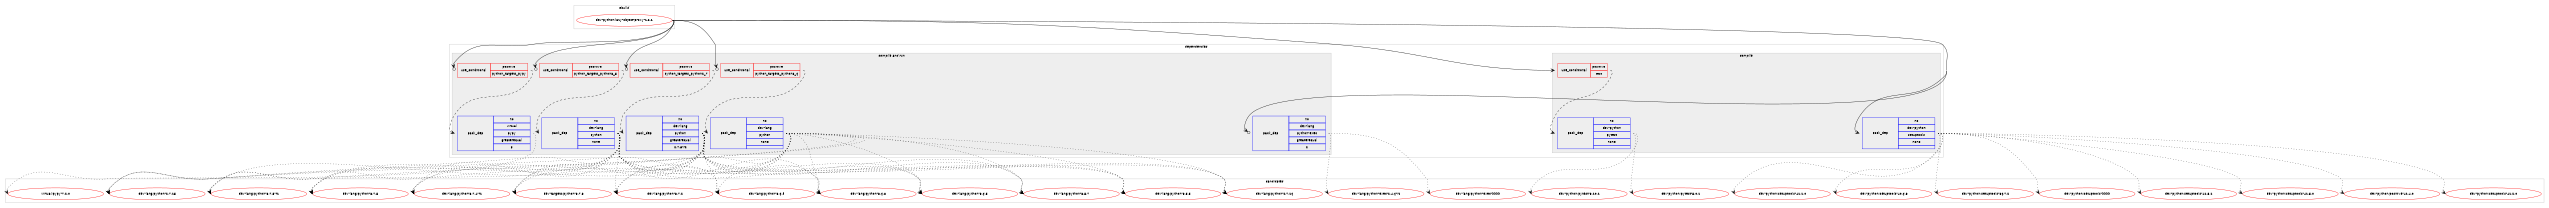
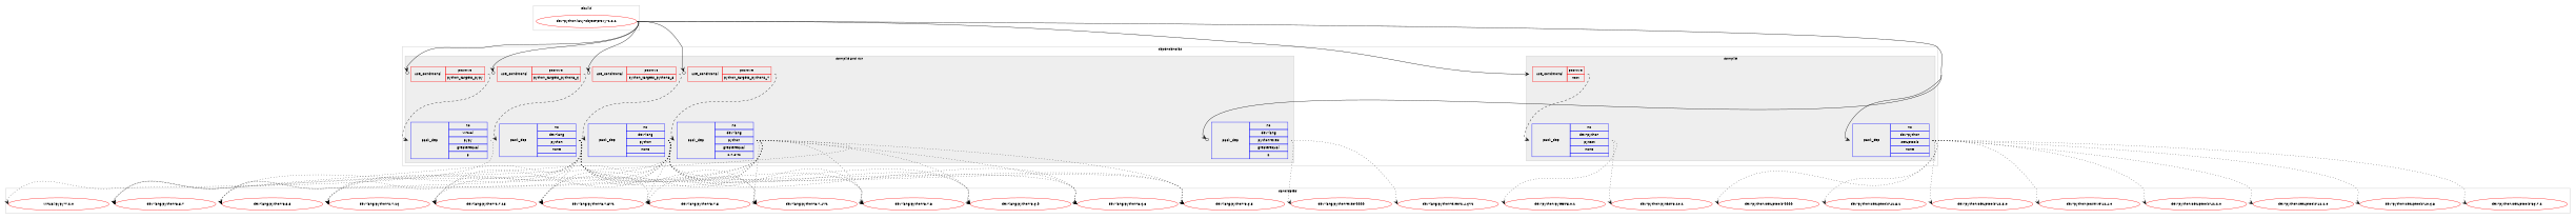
  digraph {
    compound=true
    concentrate=true
    fontname=Helvetica
    fontsize=10
    newrank=true
    rankdir=TB
    ranksep=1.5
    node [color=red fontname=Helvetica fontsize=10]
    edge [arrowhead=vee headport=w style=dotted tailport=e weight=100]
    n1 [label="dev-python/lazy-object-proxy-1.2.1" width=4]
    n2 [color=blue label=<<TABLE BORDER="0" CELLBORDER="1" CELLSPACING="0" CELLPADDING="4" WIDTH="220"><TR><TD ROWSPAN="6" CELLPADDING="30">pack_dep</TD></TR><TR><TD WIDTH="110">no</TD></TR><TR><TD>dev-python</TD></TR><TR><TD>pytest</TD></TR><TR><TD>none</TD></TR><TR><TD></TD></TR></TABLE>> shape=none]
    n3 [label=<<TABLE BORDER="0" CELLBORDER="1" CELLSPACING="0" CELLPADDING="4"><TR><TD ROWSPAN="3" CELLPADDING="10">use_conditional</TD></TR><TR><TD>positive</TD></TR><TR><TD>test</TD></TR></TABLE>> shape=none]
    n4 [color=blue label=<<TABLE BORDER="0" CELLBORDER="1" CELLSPACING="0" CELLPADDING="4" WIDTH="220"><TR><TD ROWSPAN="6" CELLPADDING="30">pack_dep</TD></TR><TR><TD WIDTH="110">no</TD></TR><TR><TD>dev-python</TD></TR><TR><TD>setuptools</TD></TR><TR><TD>none</TD></TR><TR><TD></TD></TR></TABLE>> shape=none]
    n5 [color=blue label=<<TABLE BORDER="0" CELLBORDER="1" CELLSPACING="0" CELLPADDING="4" WIDTH="220"><TR><TD ROWSPAN="6" CELLPADDING="30">pack_dep</TD></TR><TR><TD WIDTH="110">no</TD></TR><TR><TD>virtual</TD></TR><TR><TD>pypy</TD></TR><TR><TD>greaterequal</TD></TR><TR><TD>5</TD></TR></TABLE>> shape=none]
    n6 [label=<<TABLE BORDER="0" CELLBORDER="1" CELLSPACING="0" CELLPADDING="4"><TR><TD ROWSPAN="3" CELLPADDING="10">use_conditional</TD></TR><TR><TD>positive</TD></TR><TR><TD>python_targets_pypy</TD></TR></TABLE>> shape=none]
    n7 [color=blue label=<<TABLE BORDER="0" CELLBORDER="1" CELLSPACING="0" CELLPADDING="4" WIDTH="220"><TR><TD ROWSPAN="6" CELLPADDING="30">pack_dep</TD></TR><TR><TD WIDTH="110">no</TD></TR><TR><TD>dev-lang</TD></TR><TR><TD>python</TD></TR><TR><TD>greaterequal</TD></TR><TR><TD>2.7.5-r2</TD></TR></TABLE>> shape=none]
    n8 [label=<<TABLE BORDER="0" CELLBORDER="1" CELLSPACING="0" CELLPADDING="4"><TR><TD ROWSPAN="3" CELLPADDING="10">use_conditional</TD></TR><TR><TD>positive</TD></TR><TR><TD>python_targets_python2_7</TD></TR></TABLE>> shape=none]
    n9 [color=blue label=<<TABLE BORDER="0" CELLBORDER="1" CELLSPACING="0" CELLPADDING="4" WIDTH="220"><TR><TD ROWSPAN="6" CELLPADDING="30">pack_dep</TD></TR><TR><TD WIDTH="110">no</TD></TR><TR><TD>dev-lang</TD></TR><TR><TD>python</TD></TR><TR><TD>none</TD></TR><TR><TD></TD></TR></TABLE>> shape=none]
    n10 [label=<<TABLE BORDER="0" CELLBORDER="1" CELLSPACING="0" CELLPADDING="4"><TR><TD ROWSPAN="3" CELLPADDING="10">use_conditional</TD></TR><TR><TD>positive</TD></TR><TR><TD>python_targets_python3_5</TD></TR></TABLE>> shape=none]
    n11 [color=blue label=<<TABLE BORDER="0" CELLBORDER="1" CELLSPACING="0" CELLPADDING="4" WIDTH="220"><TR><TD ROWSPAN="6" CELLPADDING="30">pack_dep</TD></TR><TR><TD WIDTH="110">no</TD></TR><TR><TD>dev-lang</TD></TR><TR><TD>python</TD></TR><TR><TD>none</TD></TR><TR><TD></TD></TR></TABLE>> shape=none]
    n12 [label=<<TABLE BORDER="0" CELLBORDER="1" CELLSPACING="0" CELLPADDING="4"><TR><TD ROWSPAN="3" CELLPADDING="10">use_conditional</TD></TR><TR><TD>positive</TD></TR><TR><TD>python_targets_python3_6</TD></TR></TABLE>> shape=none]
    n13 [color=blue label=<<TABLE BORDER="0" CELLBORDER="1" CELLSPACING="0" CELLPADDING="4" WIDTH="220"><TR><TD ROWSPAN="6" CELLPADDING="30">pack_dep</TD></TR><TR><TD WIDTH="110">no</TD></TR><TR><TD>dev-lang</TD></TR><TR><TD>python-exec</TD></TR><TR><TD>greaterequal</TD></TR><TR><TD>2</TD></TR></TABLE>> shape=none]
    n14 [label="dev-python/pytest-3.10.1" width=4]
    n15 [label="dev-python/pytest-5.0.1" width=4]
    n16 [label="dev-python/setuptools-36.7.2" width=4]
    n17 [label="dev-python/setuptools-40.6.3" width=4]
    n18 [label="dev-python/setuptools-41.1.0" width=4]
    n19 [label="dev-python/setuptools-41.2.0" width=4]
    n20 [label="dev-python/positive-41.4.0" width=4]
    n21 [label="dev-python/setuptools-41.5.0" width=4]
    n22 [label="dev-python/setuptools-41.5.1" width=4]
    n23 [label="dev-python/setuptools-9999" width=4]
    n24 [label="virtual/pypy-7.2.0" width=4]
    n25 [label="dev-lang/python-2.7.15" width=4]
    n26 [label="dev-lang/python-2.7.16" width=4]
    n27 [label="dev-lang/python-3.5.5" width=4]
    n28 [label="dev-lang/python-3.5.7" width=4]
    n29 [label="dev-lang/python-3.6.5" width=4]
    n30 [label="dev-lang/python-3.6.8" width=4]
    n31 [label="dev-lang/python-3.6.9" width=4]
-   n32 [label="dev-lang/python-3.7.2" width=4]
-   n33 [label="dev-targets/python-3.7.3" width=4]
+   n33 [label="dev-lang/python-3.7.3" width=4]
    n34 [label="dev-lang/python-3.7.4-r1" width=4]
    n35 [label="dev-lang/python-3.7.5" width=4]
    n36 [label="dev-lang/python-3.7.5-r1" width=4]
    n37 [label="dev-lang/python-exec-2.4.6-r1" width=4]
    n38 [label="dev-lang/python-exec-9999" width=4]
    subgraph cluster_1 {
      color=gray
      label=<<i>ebuild</i>>
      rank=same
      n1
    }
    subgraph cluster_2 {
      color=gray
      label=<<i>dependencies</i>>
      subgraph cluster_3 {
        color=gray
        fillcolor="#eeeeee"
        label=<<i>compile</i>>
        style=filled
        subgraph sub_4 {
          color=gray
          fillcolor="#eeeeee"
          label=<<i>compile</i>>
          style=filled
          n3
          subgraph sub_5 {
            color=gray
            fillcolor="#eeeeee"
            label=<<i>compile</i>>
            style=filled
            n2
          }
        }
        subgraph sub_6 {
          color=gray
          fillcolor="#eeeeee"
          label=<<i>compile</i>>
          style=filled
          n4
        }
      }
      subgraph cluster_7 {
        color=gray
        fillcolor="#eeeeee"
        label=<<i>compile and run</i>>
        style=filled
        subgraph sub_8 {
          color=gray
          fillcolor="#eeeeee"
          label=<<i>compile and run</i>>
          style=filled
          n6
          subgraph sub_9 {
            color=gray
            fillcolor="#eeeeee"
            label=<<i>compile and run</i>>
            style=filled
            n5
          }
        }
        subgraph sub_10 {
          color=gray
          fillcolor="#eeeeee"
          label=<<i>compile and run</i>>
          style=filled
          n8
          subgraph sub_11 {
            color=gray
            fillcolor="#eeeeee"
            label=<<i>compile and run</i>>
            style=filled
            n7
          }
        }
        subgraph sub_12 {
          color=gray
          fillcolor="#eeeeee"
          label=<<i>compile and run</i>>
          style=filled
          n10
          subgraph sub_13 {
            color=gray
            fillcolor="#eeeeee"
            label=<<i>compile and run</i>>
            style=filled
            n9
          }
        }
        subgraph sub_14 {
          color=gray
          fillcolor="#eeeeee"
          label=<<i>compile and run</i>>
          style=filled
          n12
          subgraph sub_15 {
            color=gray
            fillcolor="#eeeeee"
            label=<<i>compile and run</i>>
            style=filled
            n11
          }
        }
        subgraph sub_16 {
          color=gray
          fillcolor="#eeeeee"
          label=<<i>compile and run</i>>
          style=filled
          n13
        }
      }
      subgraph cluster_17 {
        color=gray
        fillcolor="#eeeeee"
        label=<<i>run</i>>
        style=filled
      }
    }
    subgraph cluster_18 {
      color=gray
      label=<<i>candidates</i>>
      rank=same
      subgraph sub_19 {
        color=black
        label=<<i>candidates</i>>
        nodesep=1
        rank=same
        n14
        n15
      }
      subgraph sub_20 {
        color=black
        label=<<i>candidates</i>>
        nodesep=1
        rank=same
        n16
        n17
        n18
        n19
        n20
        n21
        n22
        n23
      }
      subgraph sub_21 {
        color=black
        label=<<i>candidates</i>>
        nodesep=1
        rank=same
        n24
      }
      subgraph sub_22 {
        color=black
        label=<<i>candidates</i>>
        nodesep=1
        rank=same
        n25
        n26
        n27
        n28
        n29
        n30
        n31
-       n32
        n33
        n34
        n35
        n36
      }
      subgraph sub_23 {
        color=black
        label=<<i>candidates</i>>
        nodesep=1
        rank=same
        n25
        n26
        n27
        n28
        n29
        n30
        n31
-       n32
        n33
        n34
        n35
        n36
      }
      subgraph sub_24 {
        color=black
        label=<<i>candidates</i>>
        nodesep=1
        rank=same
        n25
        n26
        n27
        n28
        n29
        n30
        n31
-       n32
        n33
        n34
        n35
        n36
      }
      subgraph sub_25 {
        color=black
        label=<<i>candidates</i>>
        nodesep=1
        rank=same
        n37
        n38
      }
    }
    n1 -> n3 [style=solid weight=20]
    n1 -> n4 [style=solid weight=20]
    n1 -> n6 [arrowhead=odotvee style=solid weight=20]
    n1 -> n8 [arrowhead=odotvee style=solid weight=20]
    n1 -> n10 [arrowhead=odotvee style=solid weight=20]
    n1 -> n12 [arrowhead=odotvee style=solid weight=20]
    n1 -> n13 [arrowhead=odotvee style=solid weight=20]
    n2 -> n14
    n2 -> n15
    n3 -> n2 [style=dashed weight=20]
    n4 -> n16
    n4 -> n17
    n4 -> n18
    n4 -> n19
    n4 -> n20
    n4 -> n21
    n4 -> n22
    n4 -> n23
    n5 -> n24
    n6 -> n5 [style=dashed weight=20]
    n7 -> n25
    n7 -> n26
    n7 -> n27
    n7 -> n28
    n7 -> n29
    n7 -> n30
    n7 -> n31
-   n7 -> n32
    n7 -> n33
    n7 -> n34
    n7 -> n35
    n7 -> n36
    n8 -> n7 [style=dashed weight=20]
    n9 -> n25
    n9 -> n26
    n9 -> n27
    n9 -> n28
    n9 -> n29
    n9 -> n30
    n9 -> n31
-   n9 -> n32
    n9 -> n33
    n9 -> n34
    n9 -> n35
    n9 -> n36
    n10 -> n9 [style=dashed weight=20]
    n11 -> n25
    n11 -> n26
    n11 -> n27
    n11 -> n28
    n11 -> n29
    n11 -> n30
    n11 -> n31
-   n11 -> n32
    n11 -> n33
    n11 -> n34
    n11 -> n35
    n11 -> n36
    n12 -> n11 [style=dashed weight=20]
    n13 -> n37
    n13 -> n38
  }
